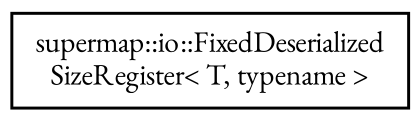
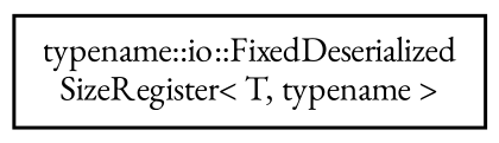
  digraph {
    rankdir=LR
    fontname="EB Garamond"
-   n1 [color=black fillcolor=white fontname="EB Garamond" fontsize=10 height=0.2 label="supermap::io::FixedDeserialized\lSizeRegister\< T, typename \>" shape=record style=filled width=0.4]
+   n1 [color=black fillcolor=white fontname="EB Garamond" fontsize=10 height=0.2 label="typename::io::FixedDeserialized\lSizeRegister\< T, typename \>" shape=record style=filled width=0.4]
  }
